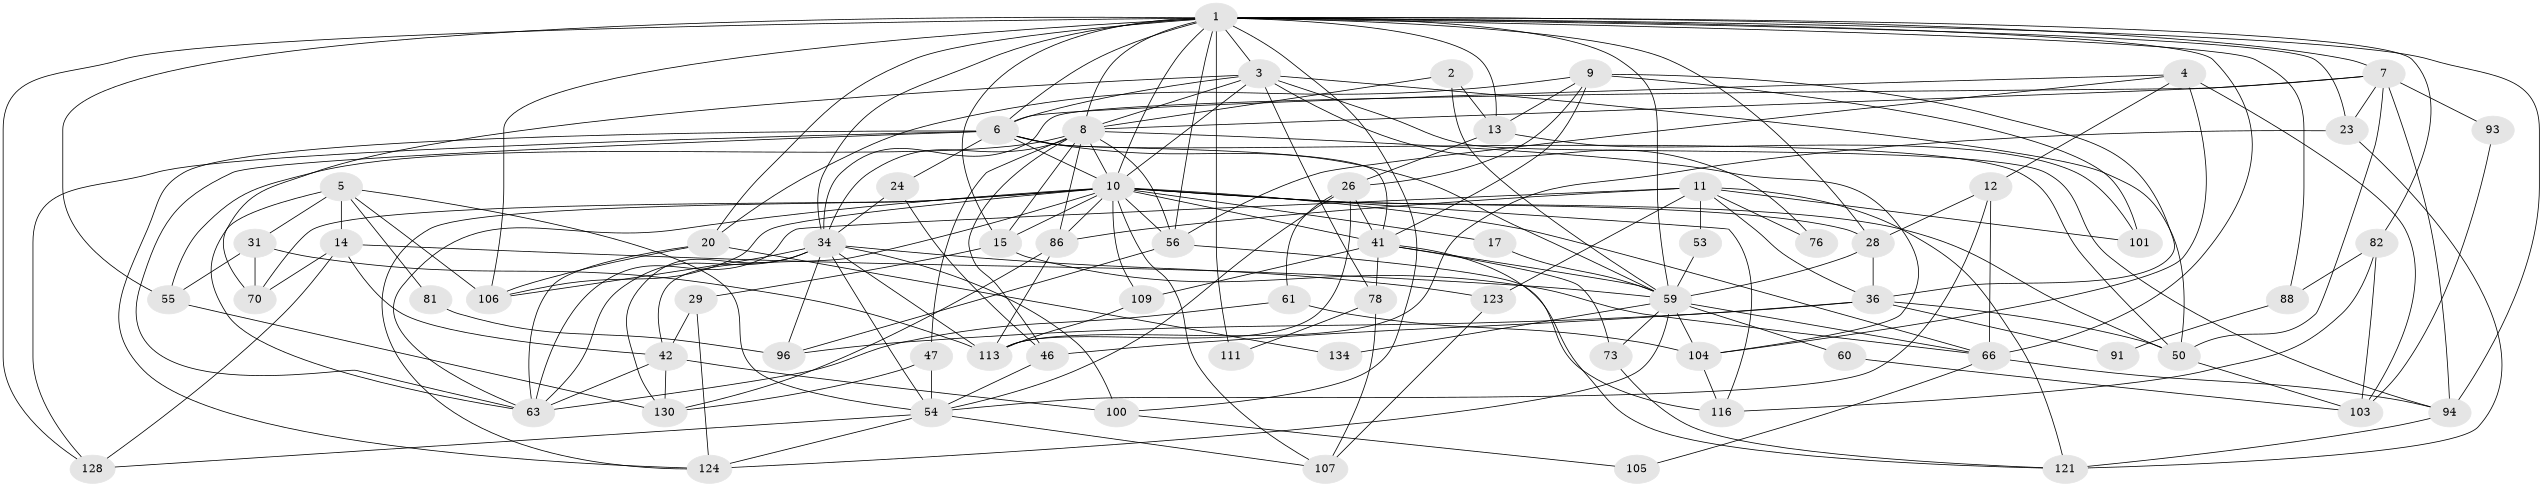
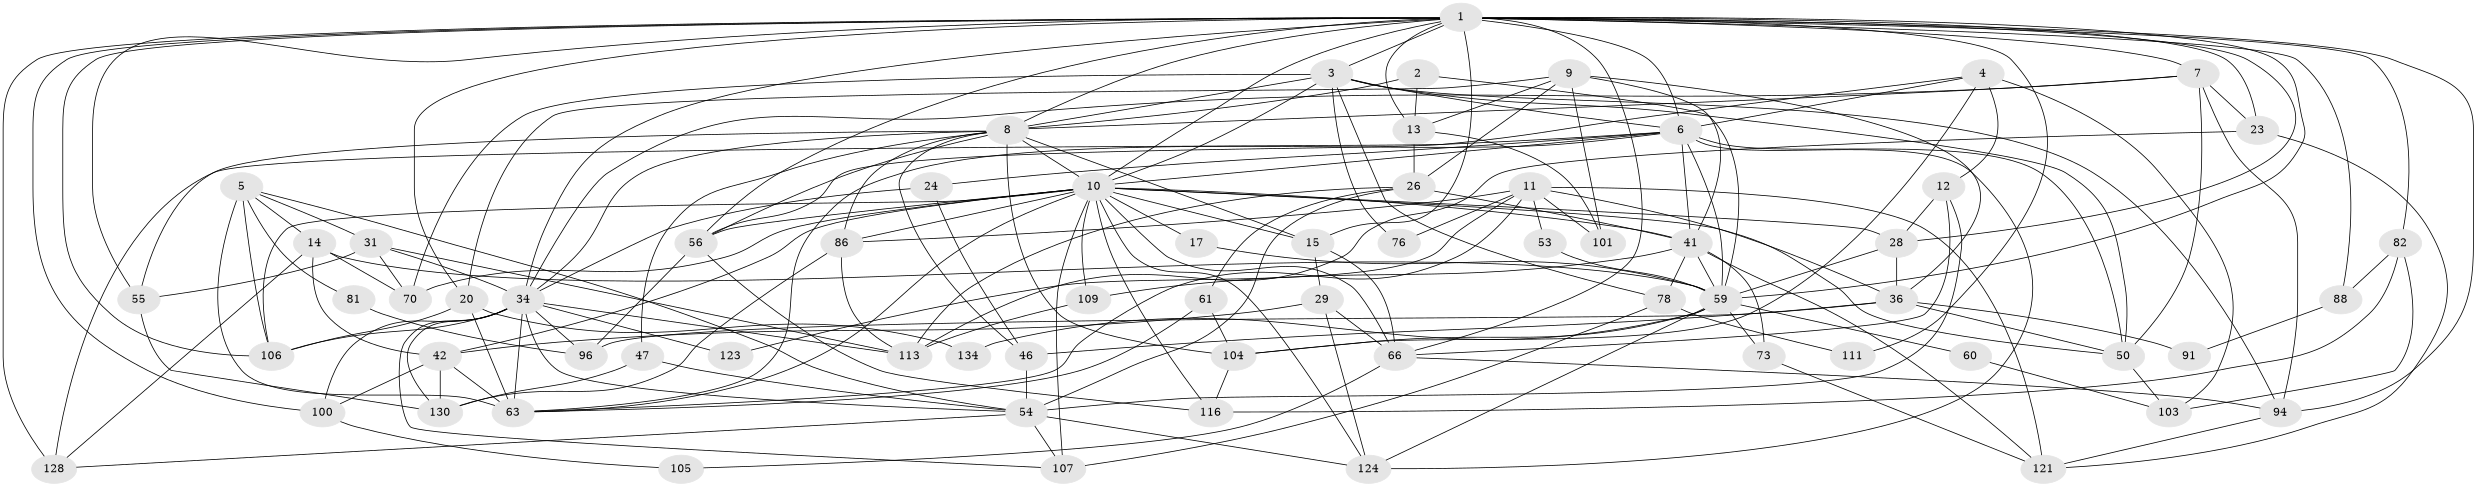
  graph {
    node [color=gray90 style=filled]
    1 [super="+16+27"]
    3 [super="+45"]
    6 [super="+43"]
    7 [super="+39+44+67"]
    8 [super="+19+21+25"]
    10 [super="+33+76+18"]
    13
    15
    20 [super="+35"]
    23
    28 [super="+71"]
    34 [super="+118+51+84+40+110"]
    55 [super="+80"]
    56 [super="+108"]
    59 [super="+114"]
    66 [super="+85"]
    82
    88
    94 [super="+112"]
    100
    106
    111
    128
    50 [super="+79+58"]
    70 [super="+75"]
    n26 [label=76]
    78
    63 [super="+69"]
    24
    41 [super="+87+135"]
    124 [super="+132"]
-   93
    104
    46
    47
    86
    17
    42 [super="+127"]
    107
    109 [super="+122"]
    116
    26 [super="+37"]
    101
    29
    134
    121
    113 [super="+125"]
    36 [super="+133"]
    54 [super="+68"]
    123
    96
    130
    73
    60
    105
    103
    91
    2
    4 [super="+22"]
    12 [super="+52"]
    5 [super="+65+57+115"]
    14 [super="+99"]
    31 [super="+90"]
    81
    9
    61
    11 [super="+49+64"]
    53
    1 -- 3
    1 -- 6 [weight=2]
    1 -- 7
    1 -- 8 [weight=2]
    1 -- 10 [weight=2]
    1 -- 13
    1 -- 15
    1 -- 20
    1 -- 23
    1 -- 28
    1 -- 34
    1 -- 55
    1 -- 56
    1 -- 59 [weight=2]
    1 -- 66
    1 -- 82
    1 -- 88
    1 -- 94
    1 -- 100
    1 -- 106
    1 -- 111 [weight=2]
    1 -- 128
    3 -- 6
    3 -- 8
    3 -- 10
    3 -- 94
    3 -- 50
    3 -- 70
    3 -- n26
    3 -- 78
    6 -- 10
    6 -- 59
    6 -- 128
    6 -- 50
    6 -- 63
    6 -- 24 [weight=2]
    6 -- 41
    6 -- 124
    7 -- 8
    7 -- 23
    7 -- 34
    7 -- 94 [weight=2]
    7 -- 50
-   7 -- 93
    8 -- 10
    8 -- 15
    8 -- 34
    8 -- 55
    8 -- 56
    8 -- 104
    8 -- 46
    8 -- 47
    8 -- 86
    10 -- 15
    10 -- 28
    10 -- 56 [weight=2]
    10 -- 66
    10 -- 106
    10 -- 50
    10 -- 70
    10 -- 63
    10 -- 41 [weight=2]
    10 -- 124
    10 -- 86
    10 -- 17
    10 -- 42 [weight=2]
    10 -- 107
    10 -- 109 [weight=2]
    10 -- 116
    13 -- 26
    13 -- 101
    15 -- 66
    15 -- 29
    20 -- 106
    20 -- 63
    20 -- 134
    23 -- 121
    23 -- 113
    28 -- 59
    28 -- 36
    34 -- 100
    34 -- 106
    34 -- 63
-   123 -- 107
+   34 -- 107
    34 -- 113
    34 -- 54
    34 -- 123
    34 -- 96
    34 -- 130
    55 -- 130
    56 -- 116
    56 -- 96
-   59 -- 66
+   29 -- 66
    59 -- 124
    59 -- 104
    59 -- 134
    59 -- 73
    59 -- 60
    66 -- 94
    66 -- 105
    82 -- 88
    82 -- 116
    82 -- 103
    88 -- 91
    94 -- 121
    100 -- 105
    50 -- 103
    78 -- 111
    78 -- 107
    24 -- 34
    24 -- 46
    41 -- 59
    41 -- 78
    41 -- 109
    41 -- 121
    41 -- 73
-   93 -- 103
    104 -- 116
    46 -- 54
    47 -- 54
    47 -- 130
    86 -- 113
    86 -- 130
    17 -- 59
    42 -- 100
    42 -- 63
    42 -- 130
    109 -- 113
    26 -- 41
    26 -- 113
    26 -- 54
    26 -- 61
    29 -- 124
    29 -- 42
    36 -- 50
    36 -- 46
    36 -- 96
    36 -- 91
    54 -- 128
    54 -- 124
    54 -- 107
    73 -- 121
    60 -- 103
    2 -- 8
    2 -- 13
    2 -- 59
    4 -- 6
    4 -- 56
    4 -- 104
    4 -- 103
    4 -- 12
    12 -- 28
    12 -- 66
    12 -- 54
    5 -- 106
    5 -- 63 [weight=2]
    5 -- 54
    5 -- 14
    5 -- 31
    5 -- 81
    14 -- 59
    14 -- 128
    14 -- 70
    14 -- 42
+   31 -- 34
    31 -- 55
    31 -- 70
    31 -- 113
    81 -- 96
    9 -- 13
    9 -- 20
    9 -- 41
    9 -- 26
    9 -- 101
    9 -- 36
    61 -- 63
    61 -- 104
    11 -- n26
    11 -- 63
    11 -- 86
    11 -- 101
    11 -- 121
    11 -- 36
    11 -- 123
    11 -- 53
    53 -- 59
  }
